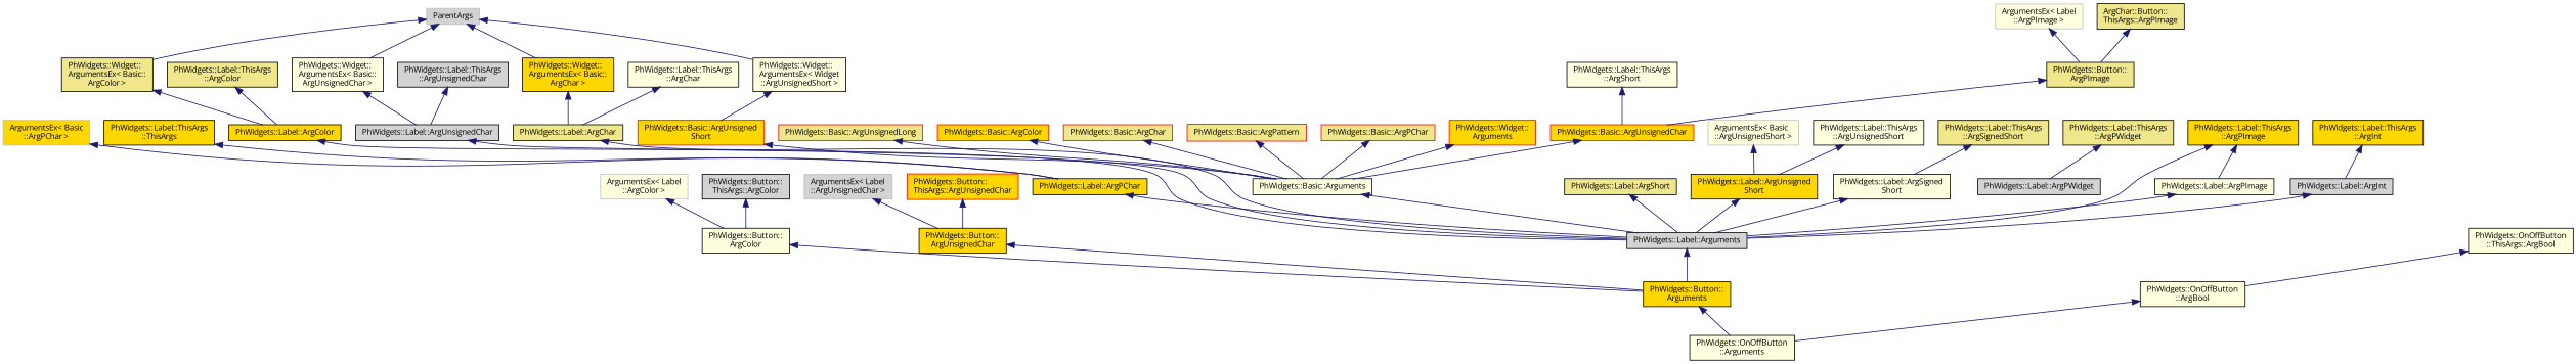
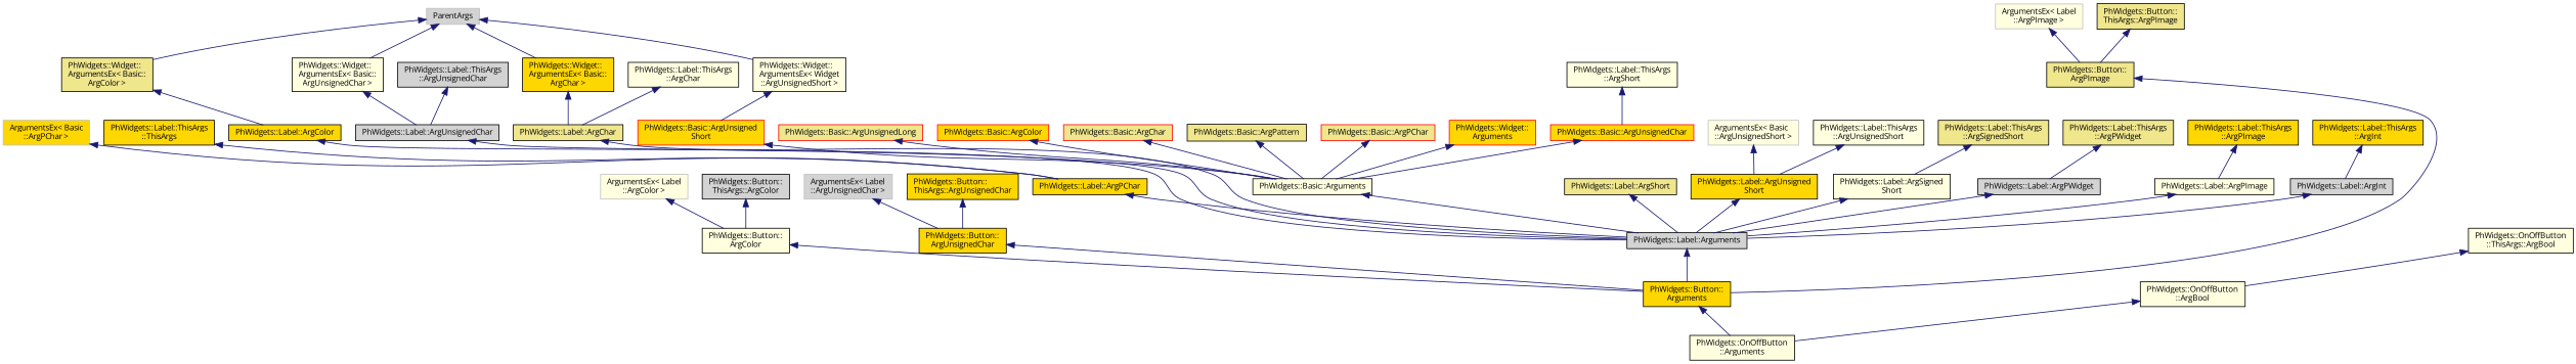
  digraph {
    fontname="Open Sans"
    rankdir=TB
    node [color=black fillcolor=lightyellow fontname="Open Sans" fontsize=10 shape=record style=filled]
    edge [color=midnightblue dir=back fontname="Open Sans" fontsize=10 labelfontname=Helvetica labelfontsize=10 style=solid]
    n1 [fontcolor=black height=0.2 label="PhWidgets::OnOffButton\l::Arguments" width=0.4]
    n2 [fillcolor=gold height=0.2 label="PhWidgets::Button::\lArguments" width=0.4]
    n3 [height=0.2 label="PhWidgets::Button::\lArgColor" width=0.4]
    n4 [color=grey75 height=0.2 label="ArgumentsEx\< Label\l::ArgColor \>" width=0.4]
    n5 [fillcolor=lightgrey height=0.2 label="PhWidgets::Button::\lThisArgs::ArgColor" width=0.4]
    n6 [fillcolor=gold height=0.2 label="PhWidgets::Button::\lArgUnsignedChar" width=0.4]
    n7 [color=grey75 fillcolor=lightgrey height=0.2 label="ArgumentsEx\< Label\l::ArgUnsignedChar \>" width=0.4]
-   n8 [color=red fillcolor=gold height=0.2 label="PhWidgets::Button::\lThisArgs::ArgUnsignedChar" width=0.4]
+   n8 [fillcolor=gold height=0.2 label="PhWidgets::Button::\lThisArgs::ArgUnsignedChar" width=0.4]
    n9 [fillcolor=khaki height=0.2 label="PhWidgets::Button::\lArgPImage" width=0.4]
    n10 [color=grey75 height=0.2 label="ArgumentsEx\< Label\l::ArgPImage \>" width=0.4]
-   n11 [fillcolor=khaki height=0.2 label="ArgChar::Button::\lThisArgs::ArgPImage" width=0.4]
+   n11 [fillcolor=khaki height=0.2 label="PhWidgets::Button::\lThisArgs::ArgPImage" width=0.4]
    n12 [fillcolor=lightgrey height=0.2 label="PhWidgets::Label::Arguments" width=0.4]
    n13 [fillcolor=gold height=0.2 label="PhWidgets::Label::ArgPChar" width=0.4]
    n14 [color=grey75 fillcolor=gold height=0.2 label="ArgumentsEx\< Basic\l::ArgPChar \>" width=0.4]
    n15 [fillcolor=gold height=0.2 label="PhWidgets::Label::ThisArgs\l::ThisArgs" width=0.4]
    n16 [fillcolor=gold height=0.2 label="PhWidgets::Label::ArgColor" width=0.4]
    n17 [fillcolor=khaki height=0.2 label="PhWidgets::Widget::\lArgumentsEx\< Basic::\lArgColor \>" width=0.4]
    n18 [color=grey75 fillcolor=lightgrey height=0.2 label=ParentArgs width=0.4]
    n19 [height=0.2 label="PhWidgets::Widget::\lArgumentsEx\< Basic::\lArgUnsignedChar \>" width=0.4]
    n20 [fillcolor=gold height=0.2 label="PhWidgets::Widget::\lArgumentsEx\< Basic::\lArgChar \>" width=0.4]
    n21 [height=0.2 label="PhWidgets::Widget::\lArgumentsEx\< Widget\l::ArgUnsignedShort \>" width=0.4]
    n22 [fillcolor=lightgrey height=0.2 label="PhWidgets::Label::ArgUnsignedChar" width=0.4]
    n23 [fillcolor=khaki height=0.2 label="PhWidgets::Label::ArgChar" width=0.4]
    n24 [color=red fillcolor=gold height=0.2 label="PhWidgets::Basic::ArgUnsigned\lShort" width=0.4]
-   n25 [fillcolor=khaki height=0.2 label="PhWidgets::Label::ThisArgs\l::ArgColor" width=0.4]
    n26 [fillcolor=khaki height=0.2 label="PhWidgets::Label::ArgShort" width=0.4]
    n27 [height=0.2 label="PhWidgets::Label::ThisArgs\l::ArgShort" width=0.4]
    n28 [color=red fillcolor=gold height=0.2 label="PhWidgets::Basic::ArgUnsignedChar" width=0.4]
    n29 [fillcolor=gold height=0.2 label="PhWidgets::Label::ArgUnsigned\lShort" width=0.4]
    n30 [color=grey75 height=0.2 label="ArgumentsEx\< Basic\l::ArgUnsignedShort \>" width=0.4]
    n31 [height=0.2 label="PhWidgets::Label::ThisArgs\l::ArgUnsignedShort" width=0.4]
    n32 [height=0.2 label="PhWidgets::Label::ArgSigned\lShort" width=0.4]
    n33 [fillcolor=khaki height=0.2 label="PhWidgets::Label::ThisArgs\l::ArgSignedShort" width=0.4]
    n34 [fillcolor=lightgrey height=0.2 label="PhWidgets::Label::ThisArgs\l::ArgUnsignedChar" width=0.4]
    n35 [fillcolor=lightgrey height=0.2 label="PhWidgets::Label::ArgPWidget" width=0.4]
    n36 [fillcolor=khaki height=0.2 label="PhWidgets::Label::ThisArgs\l::ArgPWidget" width=0.4]
    n37 [height=0.2 label="PhWidgets::Label::ThisArgs\l::ArgChar" width=0.4]
    n38 [height=0.2 label="PhWidgets::Label::ArgPImage" width=0.4]
    n39 [fillcolor=gold height=0.2 label="PhWidgets::Label::ThisArgs\l::ArgPImage" width=0.4]
    n40 [fillcolor=lightgrey height=0.2 label="PhWidgets::Label::ArgInt" width=0.4]
    n41 [fillcolor=gold height=0.2 label="PhWidgets::Label::ThisArgs\l::ArgInt" width=0.4]
    n42 [height=0.2 label="PhWidgets::Basic::Arguments" width=0.4]
    n43 [color=red fillcolor=khaki height=0.2 label="PhWidgets::Basic::ArgUnsignedLong" width=0.4]
    n44 [color=red fillcolor=gold height=0.2 label="PhWidgets::Basic::ArgColor" width=0.4]
    n45 [color=red fillcolor=khaki height=0.2 label="PhWidgets::Basic::ArgChar" width=0.4]
-   n46 [color=red fillcolor=khaki height=0.2 label="PhWidgets::Basic::ArgPattern" width=0.4]
+   n46 [fillcolor=khaki height=0.2 label="PhWidgets::Basic::ArgPattern" width=0.4]
    n47 [color=red fillcolor=khaki height=0.2 label="PhWidgets::Basic::ArgPChar" width=0.4]
    n48 [color=red fillcolor=gold height=0.2 label="PhWidgets::Widget::\lArguments" width=0.4]
    n49 [height=0.2 label="PhWidgets::OnOffButton\l::ArgBool" width=0.4]
    n50 [height=0.2 label="PhWidgets::OnOffButton\l::ThisArgs::ArgBool" width=0.4]
    n2 -> n1
    n3 -> n2
    n4 -> n3
    n5 -> n3
    n6 -> n2
    n7 -> n6
    n8 -> n6
-   n9 -> n28
+   n9 -> n2
    n10 -> n9
    n11 -> n9
    n12 -> n2
    n13 -> n12
    n14 -> n13
    n15 -> n13
    n16 -> n12
    n17 -> n16
    n18 -> n17
    n18 -> n19
    n18 -> n20
    n18 -> n21
    n19 -> n22
    n20 -> n23
    n21 -> n24
    n22 -> n12
    n23 -> n12
    n24 -> n42
-   n25 -> n16
    n26 -> n12
    n27 -> n28
    n28 -> n42
    n29 -> n12
    n30 -> n29
    n31 -> n29
    n32 -> n12
    n33 -> n32
    n34 -> n22
-   n39 -> n12
+   n35 -> n12
    n36 -> n35
    n37 -> n23
    n38 -> n12
    n39 -> n38
    n40 -> n12
    n41 -> n40
    n42 -> n12
    n43 -> n42
    n44 -> n42
    n45 -> n42
    n46 -> n42
    n47 -> n42
    n48 -> n42
    n49 -> n1
    n50 -> n49
  }
